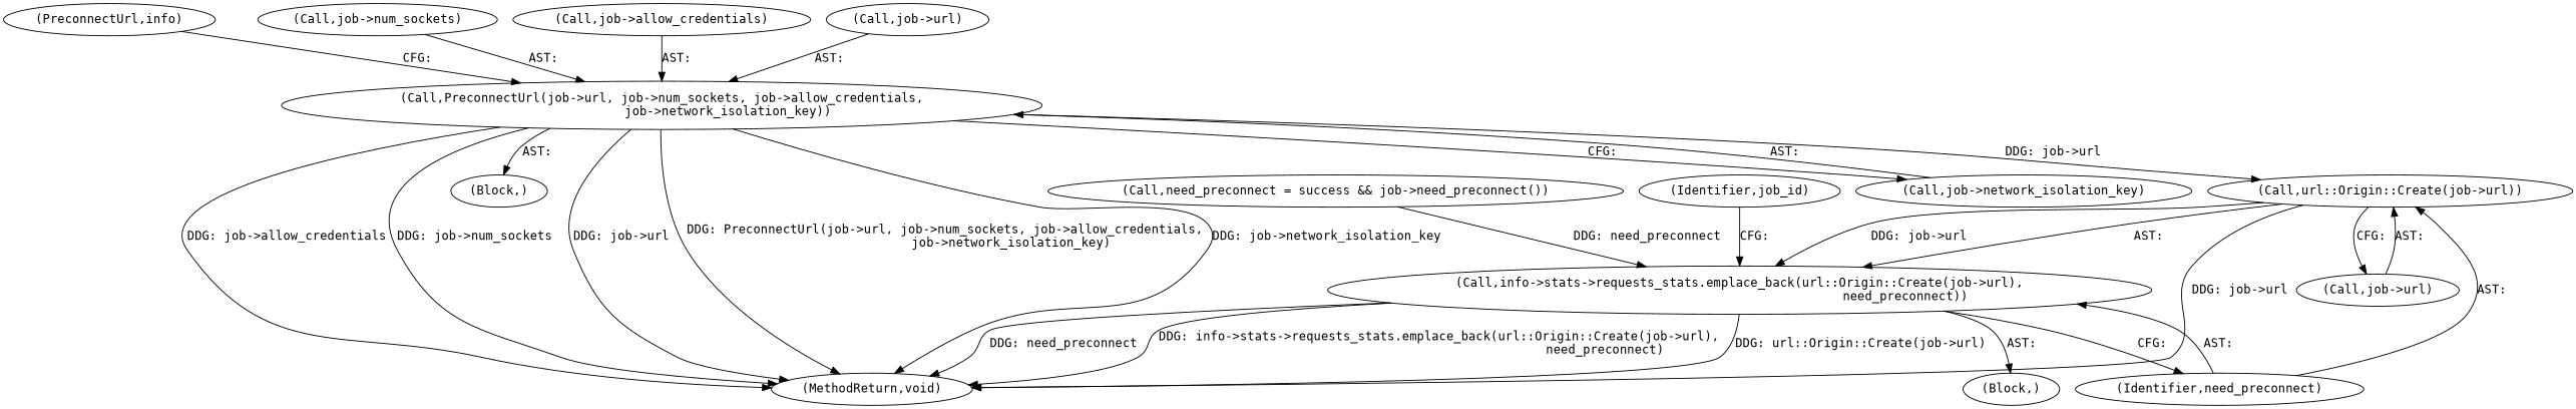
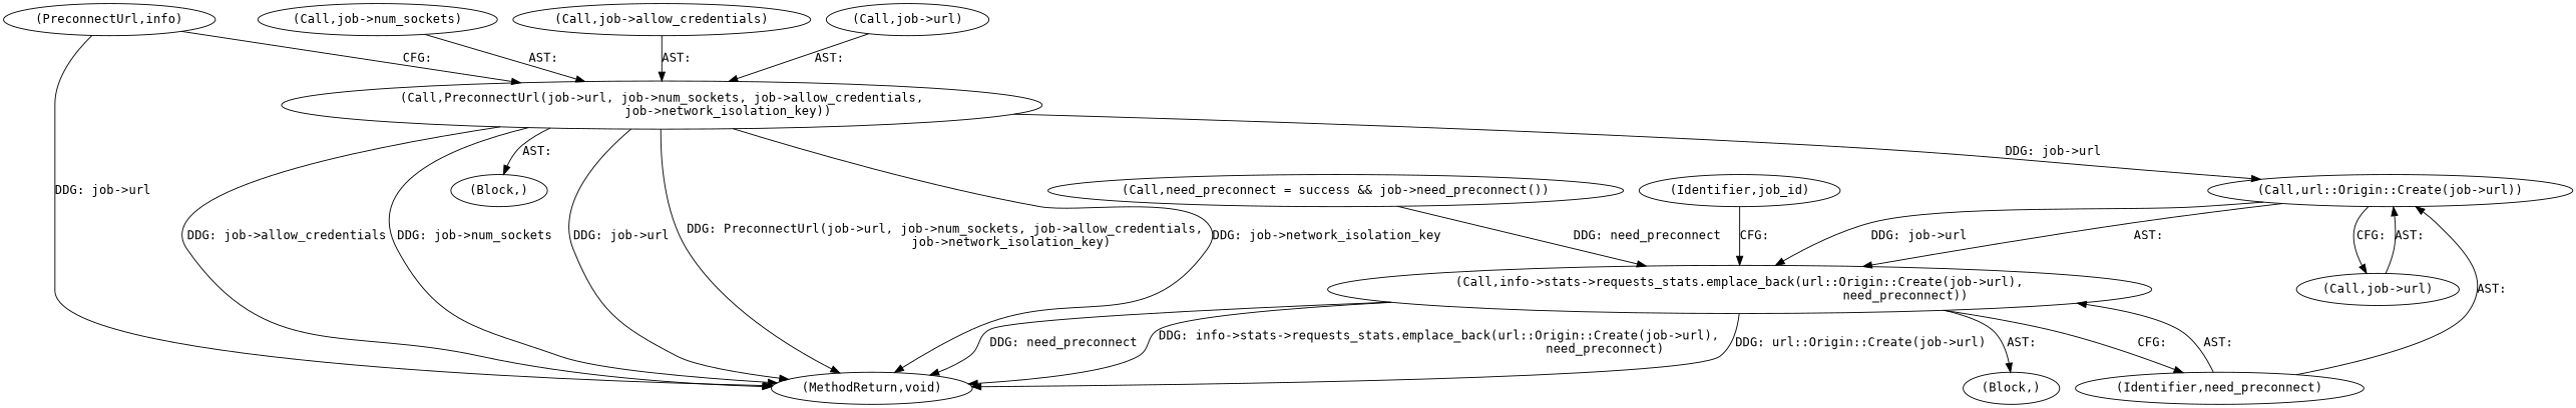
  digraph {
    fontname="DejaVu Sans Mono"
    node [fontname="DejaVu Sans Mono"]
    edge [fontname="DejaVu Sans Mono"]
    n1 [label="(Call,PreconnectUrl(job->url, job->num_sockets, job->allow_credentials,\n                  job->network_isolation_key))"]
    n2 [label="(Call,url::Origin::Create(job->url))"]
    n3 [label="(Block,)"]
    n4 [label="(MethodReturn,void)"]
-   n5 [label="(Call,job->network_isolation_key)"]
    n6 [label="(Call,info->stats->requests_stats.emplace_back(url::Origin::Create(job->url),\n                                             need_preconnect))"]
    n7 [label="(Call,job->url)"]
    n8 [label="(Identifier,need_preconnect)"]
    n9 [label="(Block,)"]
    n10 [label="(Identifier,job_id)"]
    n11 [label="(Call,need_preconnect = success && job->need_preconnect())"]
    n12 [label="(Call,job->num_sockets)"]
    n13 [label="(Call,job->allow_credentials)"]
    n14 [label="(PreconnectUrl,info)"]
    n15 [label="(Call,job->url)"]
    n1 -> n2 [label="DDG: job->url"]
    n1 -> n3 [label="AST: "]
    n1 -> n4 [label="DDG: job->num_sockets"]
    n1 -> n4 [label="DDG: job->url"]
    n1 -> n4 [label="DDG: job->network_isolation_key"]
    n1 -> n4 [label="DDG: job->allow_credentials"]
    n1 -> n4 [label="DDG: PreconnectUrl(job->url, job->num_sockets, job->allow_credentials,\n                  job->network_isolation_key)"]
-   n1 -> n5 [label="CFG: "]
-   n2 -> n4 [label="DDG: job->url"]
+   n14 -> n4 [label="DDG: job->url"]
    n2 -> n6 [label="AST: "]
    n2 -> n6 [label="DDG: job->url"]
    n2 -> n7 [label="CFG: "]
-   n5 -> n1 [label="AST: "]
    n6 -> n4 [label="DDG: need_preconnect"]
    n6 -> n4 [label="DDG: info->stats->requests_stats.emplace_back(url::Origin::Create(job->url),\n                                             need_preconnect)"]
    n6 -> n4 [label="DDG: url::Origin::Create(job->url)"]
    n6 -> n8 [label="CFG: "]
    n6 -> n9 [label="AST: "]
    n7 -> n2 [label="AST: "]
    n8 -> n2 [label="AST: "]
    n8 -> n6 [label="AST: "]
    n10 -> n6 [label="CFG: "]
    n11 -> n6 [label="DDG: need_preconnect"]
    n12 -> n1 [label="AST: "]
    n13 -> n1 [label="AST: "]
    n14 -> n1 [label="CFG: "]
    n15 -> n1 [label="AST: "]
  }
